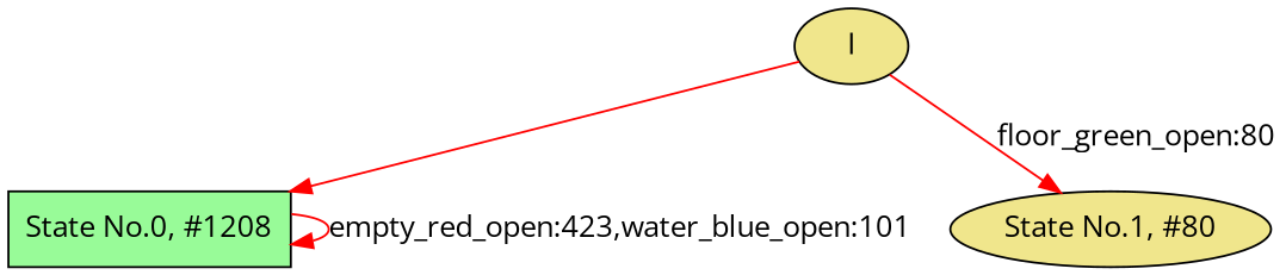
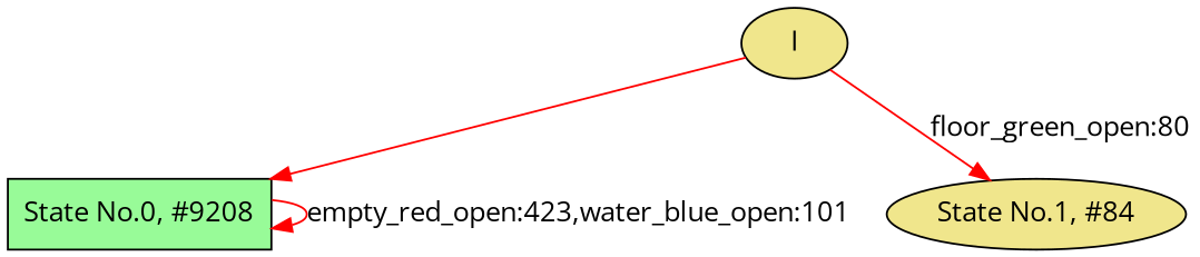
  digraph {
    fontname="Open Sans"
    node [fillcolor=khaki fontname="Open Sans" style=filled]
    edge [color=red fontname="Open Sans"]
-   n1 [fillcolor=palegreen label="State No.0, #1208" shape=box]
-   n2 [label="State No.1, #80"]
+   n1 [fillcolor=palegreen label="State No.0, #9208" shape=box]
+   n2 [label="State No.1, #84"]
    I
    n1 -> n1 [label="empty_red_open:423,water_blue_open:101"]
    I -> n1
    I -> n2 [label="floor_green_open:80"]
  }
